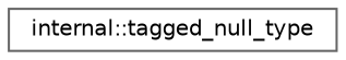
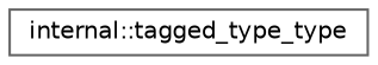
  digraph {
    rankdir=LR
-   n1 [color=grey40 fillcolor=white fontname=Helvetica fontsize=10 height=0.2 label="internal::tagged_null_type" shape=box style=filled width=0.4]
+   n1 [color=grey40 fillcolor=white fontname=Helvetica fontsize=10 height=0.2 label="internal::tagged_type_type" shape=box style=filled width=0.4]
  }
